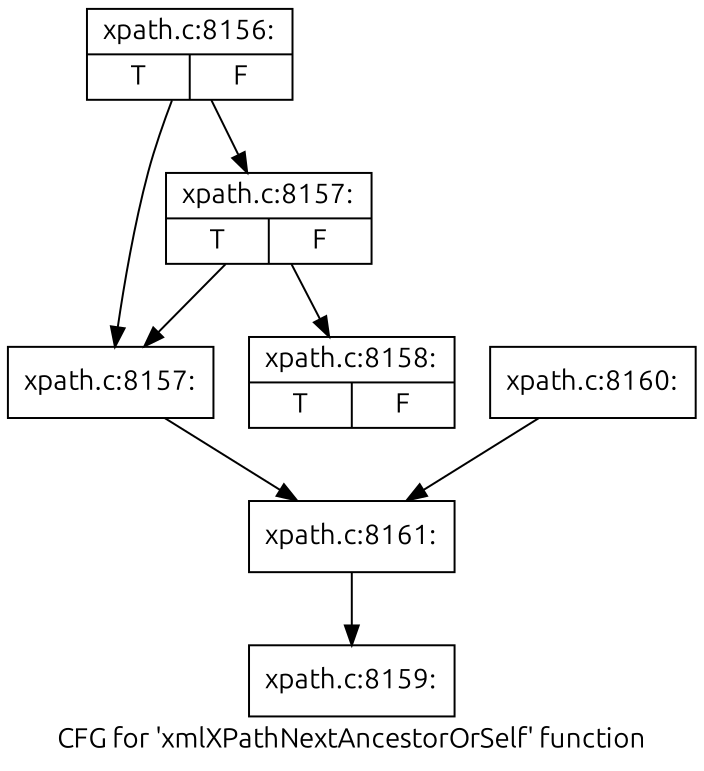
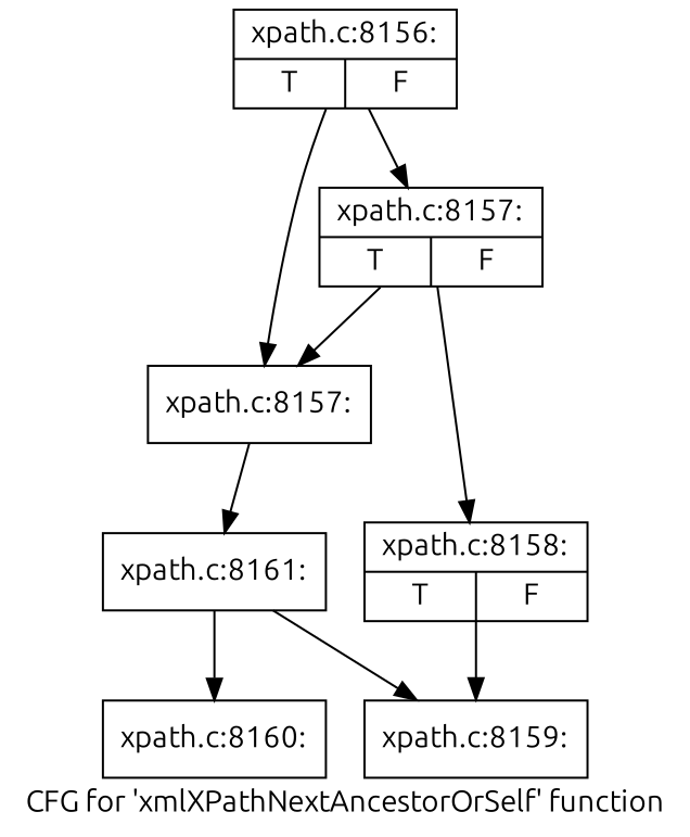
  digraph {
    fontname=Ubuntu
    label="CFG for 'xmlXPathNextAncestorOrSelf' function"
    node [fontname=Ubuntu shape=record]
    edge [fontname=Ubuntu]
    n1 [label="{xpath.c:8156:|{<s0>T|<s1>F}}"]
    n2 [label="{xpath.c:8157:}"]
    n3 [label="{xpath.c:8157:|{<s0>T|<s1>F}}"]
    n4 [label="{xpath.c:8161:}"]
    n5 [label="{xpath.c:8158:|{<s0>T|<s1>F}}"]
    n6 [label="{xpath.c:8159:}"]
    n7 [label="{xpath.c:8160:}"]
    n1 -> n2
    n1 -> n3
    n2 -> n4
    n3 -> n2
    n3 -> n5
    n4 -> n6
-   n7 -> n4
+   n5 -> n6
+   n4 -> n7
  }
